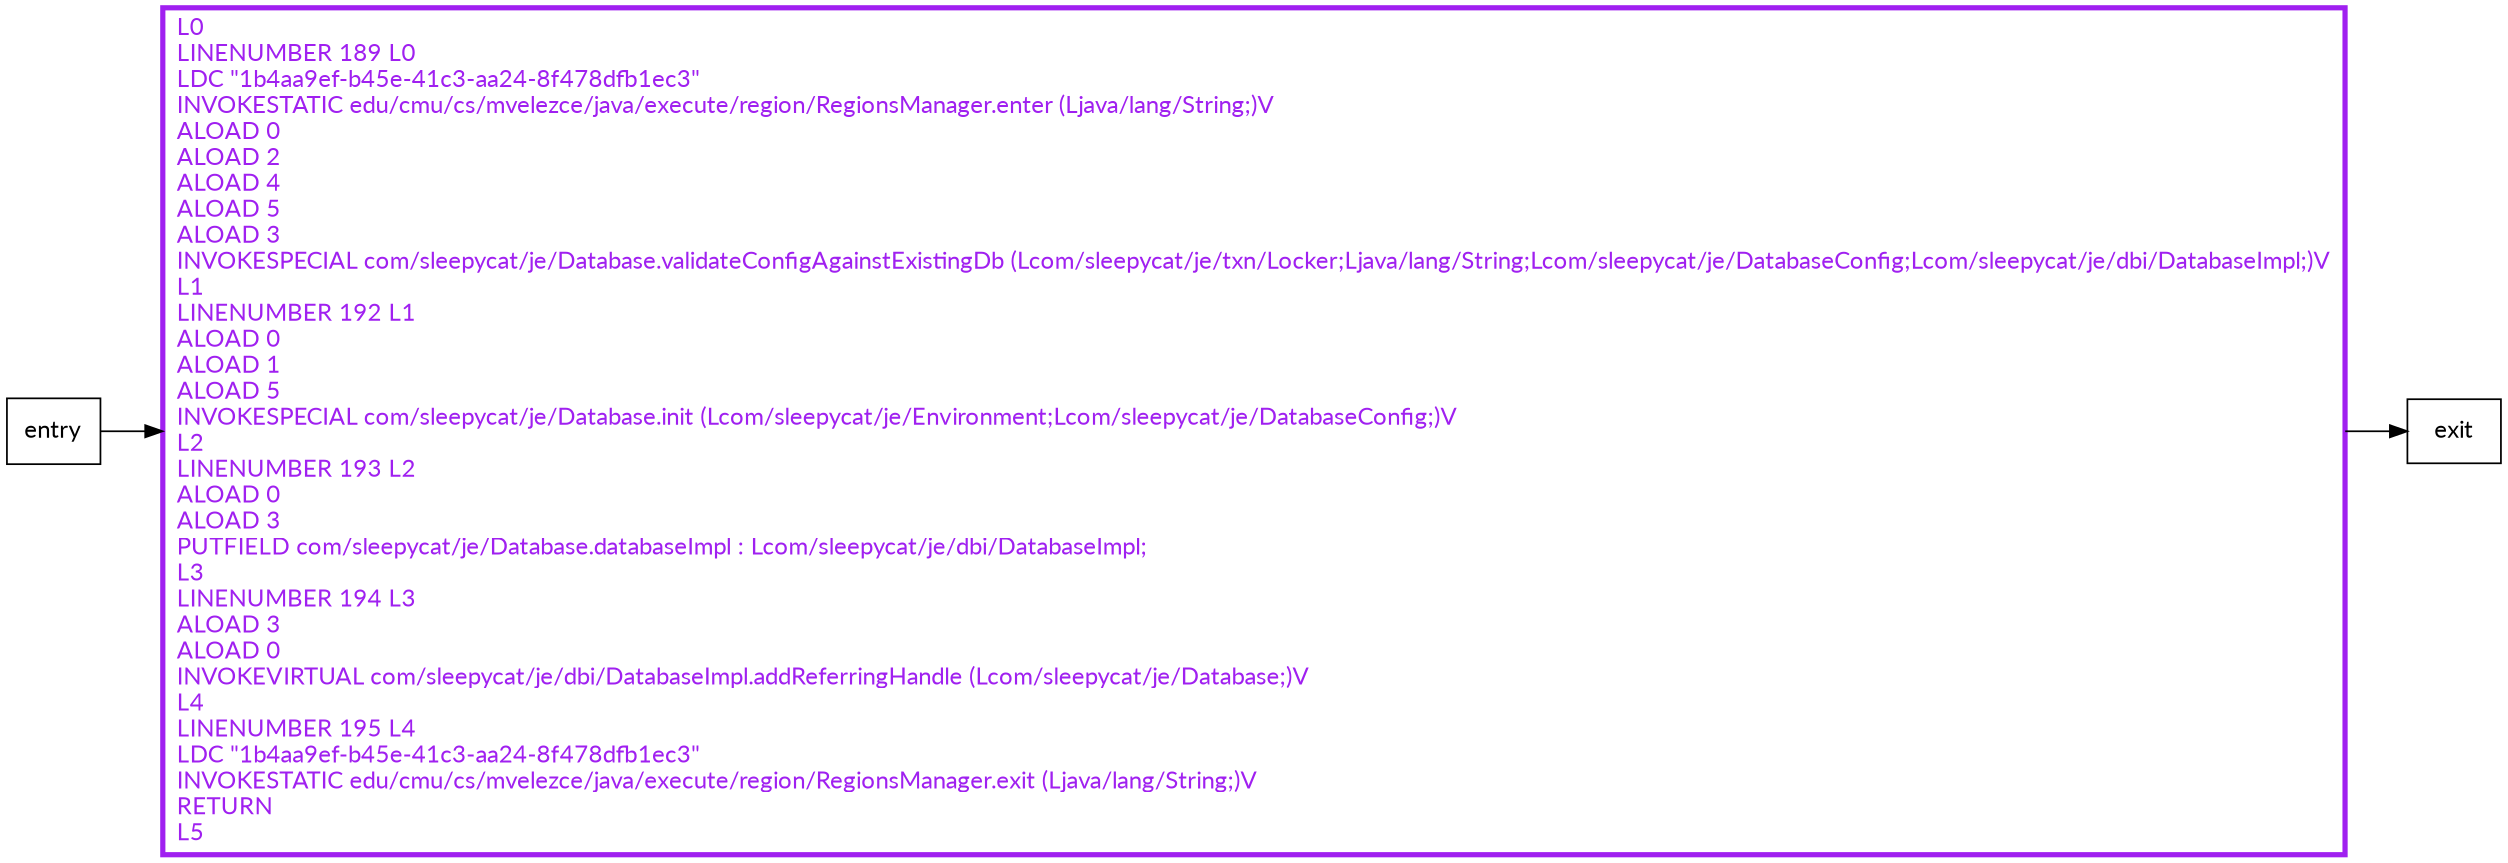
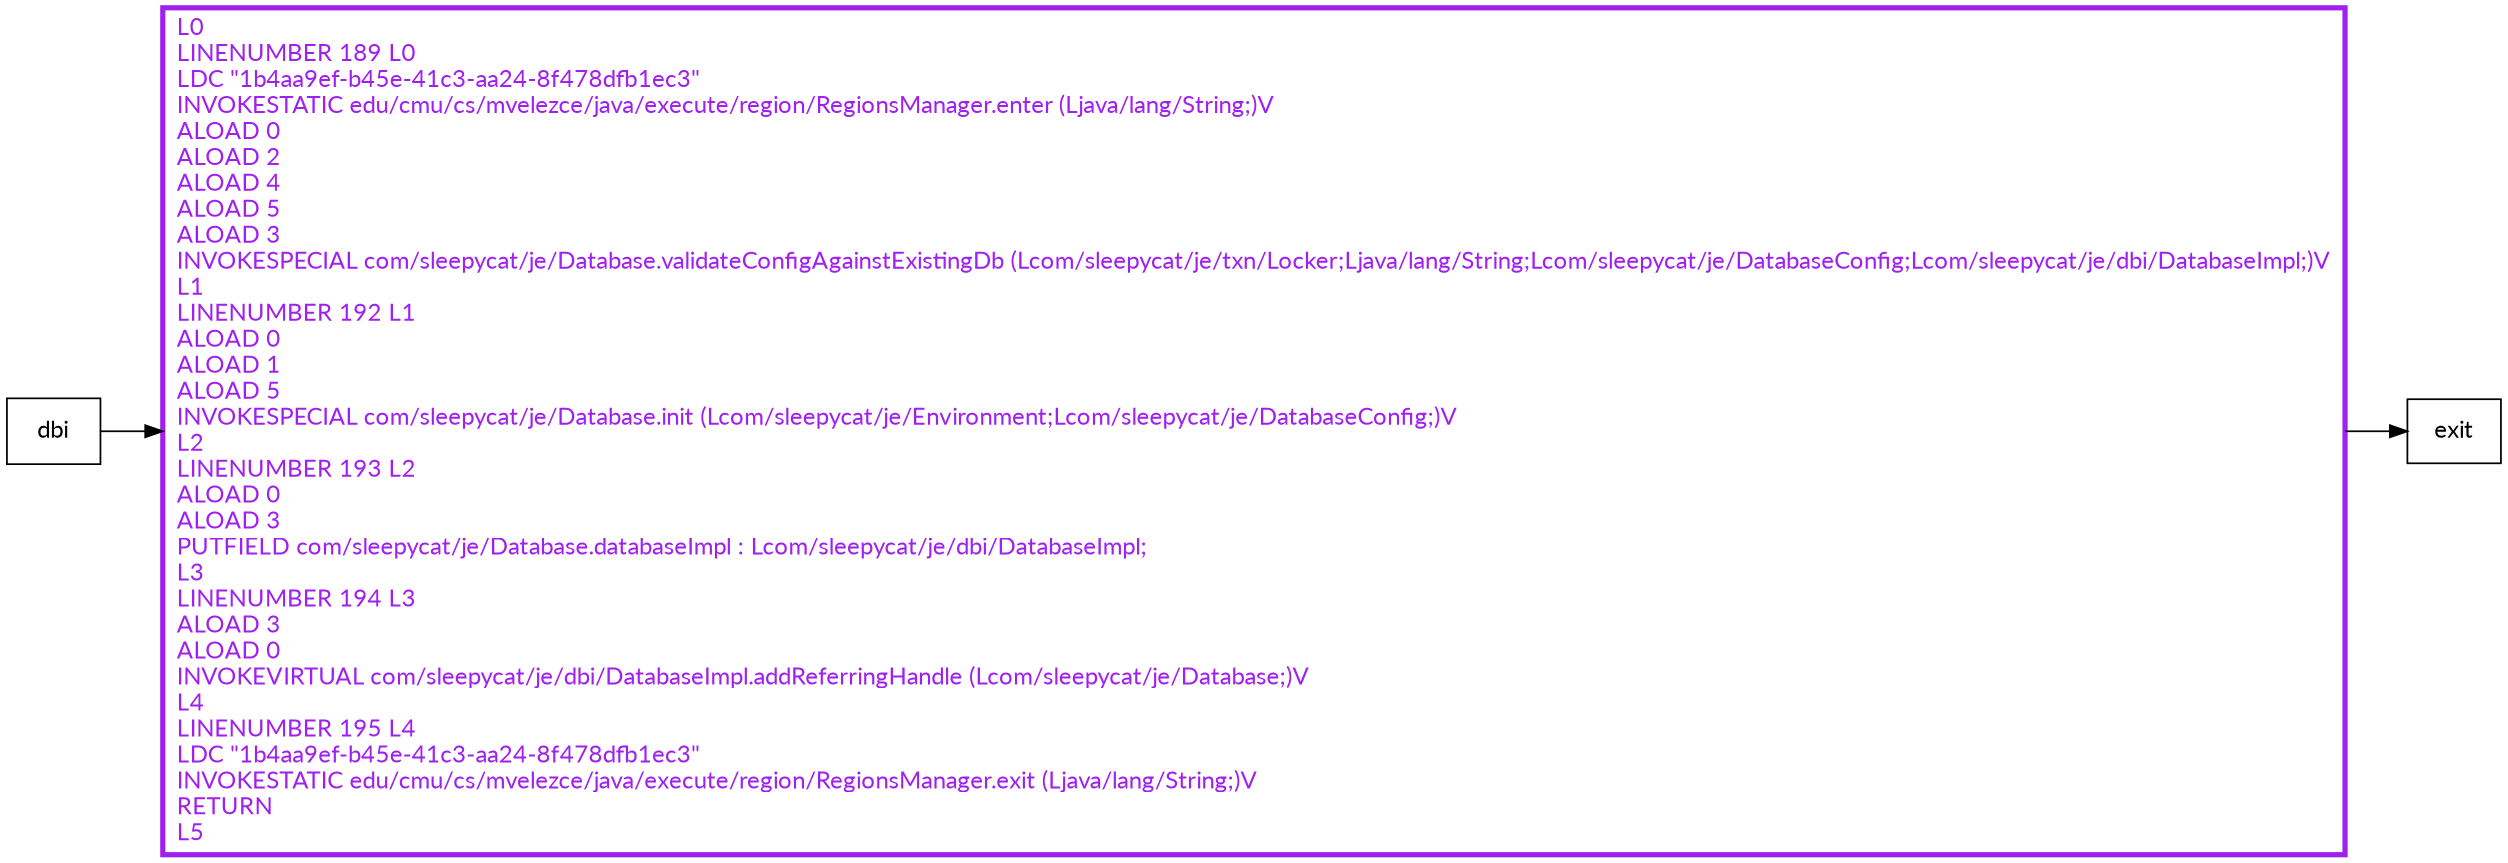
  digraph {
    rankdir=LR
    fontname=Lato
    node [shape=record fontname=Lato]
    edge [fontname=Lato]
    n1 [color=purple fontcolor=purple label="L0\lLINENUMBER 189 L0\lLDC \"1b4aa9ef-b45e-41c3-aa24-8f478dfb1ec3\"\lINVOKESTATIC edu/cmu/cs/mvelezce/java/execute/region/RegionsManager.enter (Ljava/lang/String;)V\lALOAD 0\lALOAD 2\lALOAD 4\lALOAD 5\lALOAD 3\lINVOKESPECIAL com/sleepycat/je/Database.validateConfigAgainstExistingDb (Lcom/sleepycat/je/txn/Locker;Ljava/lang/String;Lcom/sleepycat/je/DatabaseConfig;Lcom/sleepycat/je/dbi/DatabaseImpl;)V\lL1\lLINENUMBER 192 L1\lALOAD 0\lALOAD 1\lALOAD 5\lINVOKESPECIAL com/sleepycat/je/Database.init (Lcom/sleepycat/je/Environment;Lcom/sleepycat/je/DatabaseConfig;)V\lL2\lLINENUMBER 193 L2\lALOAD 0\lALOAD 3\lPUTFIELD com/sleepycat/je/Database.databaseImpl : Lcom/sleepycat/je/dbi/DatabaseImpl;\lL3\lLINENUMBER 194 L3\lALOAD 3\lALOAD 0\lINVOKEVIRTUAL com/sleepycat/je/dbi/DatabaseImpl.addReferringHandle (Lcom/sleepycat/je/Database;)V\lL4\lLINENUMBER 195 L4\lLDC \"1b4aa9ef-b45e-41c3-aa24-8f478dfb1ec3\"\lINVOKESTATIC edu/cmu/cs/mvelezce/java/execute/region/RegionsManager.exit (Ljava/lang/String;)V\lRETURN\lL5\l" penwidth=3]
    exit
-   entry
+   entry [label=dbi]
    n1 -> exit
    entry -> n1
  }
